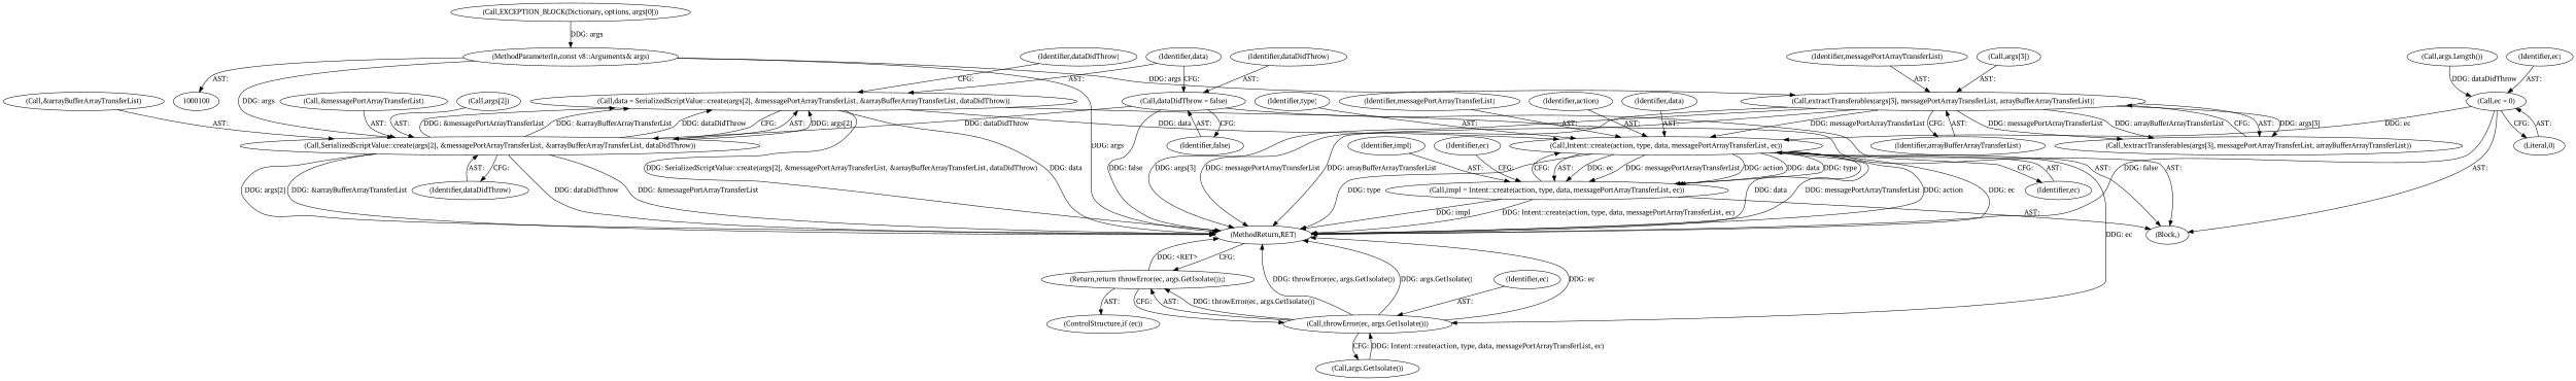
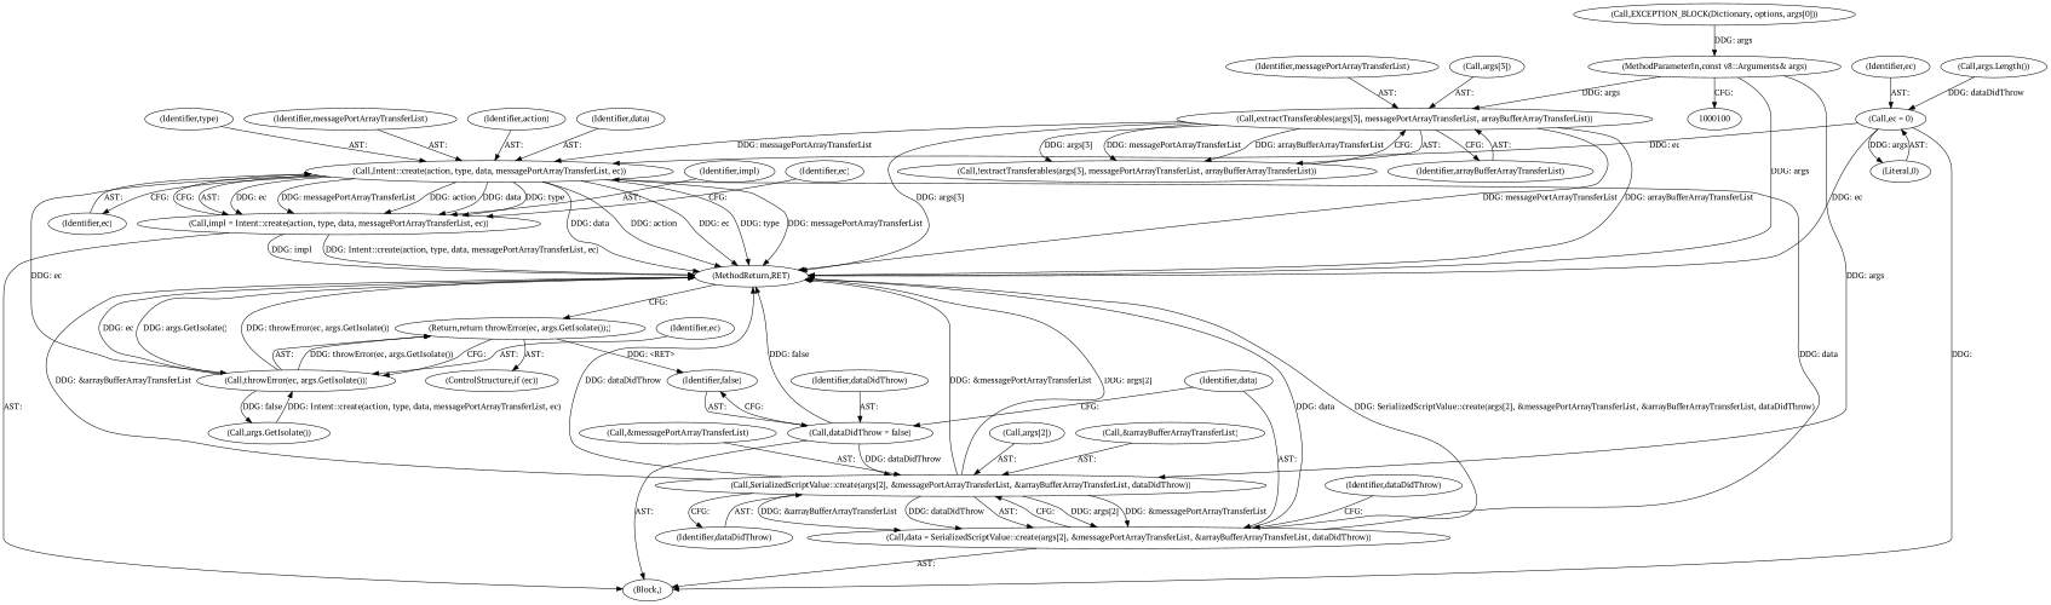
  digraph {
    fontname="PT Serif"
    node [fontname="PT Serif"]
    edge [fontname="PT Serif"]
    n1 [label="(Call,Intent::create(action, type, data, messagePortArrayTransferList, ec))"]
    n2 [label="(Call,impl = Intent::create(action, type, data, messagePortArrayTransferList, ec))"]
    n3 [label="(Call,throwError(ec, args.GetIsolate()))"]
    n4 [label="(Identifier,ec)"]
    n5 [label="(MethodReturn,RET)"]
    n6 [label="(Block,)"]
    n7 [label="(Return,return throwError(ec, args.GetIsolate());)"]
    n8 [label="(Call,args.GetIsolate())"]
    n9 [label="(Call,data = SerializedScriptValue::create(args[2], &messagePortArrayTransferList, &arrayBufferArrayTransferList, dataDidThrow))"]
    n10 [label="(Call,SerializedScriptValue::create(args[2], &messagePortArrayTransferList, &arrayBufferArrayTransferList, dataDidThrow))"]
    n11 [label="(Identifier,dataDidThrow)"]
    n12 [label="(MethodParameterIn,const v8::Arguments& args)"]
    n13 [label="(Call,extractTransferables(args[3], messagePortArrayTransferList, arrayBufferArrayTransferList))"]
    1000100
    n15 [label="(Call,!extractTransferables(args[3], messagePortArrayTransferList, arrayBufferArrayTransferList))"]
    n16 [label="(Identifier,arrayBufferArrayTransferList)"]
    n17 [label="(Call,EXCEPTION_BLOCK(Dictionary, options, args[0]))"]
    n18 [label="(Call,dataDidThrow = false)"]
    n19 [label="(Identifier,false)"]
    n20 [label="(Call,ec = 0)"]
    n21 [label="(Literal,0)"]
    n22 [label="(ControlStructure,if (ec))"]
    n23 [label="(Identifier,messagePortArrayTransferList)"]
    n24 [label="(Call,args.Length())"]
    n25 [label="(Identifier,dataDidThrow)"]
    n26 [label="(Identifier,dataDidThrow)"]
    n27 [label="(Identifier,ec)"]
    n28 [label="(Identifier,data)"]
    n29 [label="(Call,args[3])"]
    n30 [label="(Identifier,data)"]
    n31 [label="(Identifier,type)"]
    n32 [label="(Call,&arrayBufferArrayTransferList)"]
    n33 [label="(Call,&messagePortArrayTransferList)"]
    n34 [label="(Identifier,impl)"]
    n35 [label="(Identifier,ec)"]
    n36 [label="(Identifier,messagePortArrayTransferList)"]
    n37 [label="(Identifier,ec)"]
    n38 [label="(Identifier,action)"]
    n39 [label="(Call,args[2])"]
    n1 -> n2 [label="AST: "]
    n1 -> n2 [label="DDG: ec"]
    n1 -> n2 [label="DDG: messagePortArrayTransferList"]
    n1 -> n2 [label="DDG: action"]
    n1 -> n2 [label="DDG: data"]
    n1 -> n2 [label="DDG: type"]
    n1 -> n3 [label="DDG: ec"]
    n1 -> n4 [label="CFG: "]
    n1 -> n5 [label="DDG: data"]
    n1 -> n5 [label="DDG: messagePortArrayTransferList"]
    n1 -> n5 [label="DDG: action"]
    n1 -> n5 [label="DDG: ec"]
    n1 -> n5 [label="DDG: type"]
    n2 -> n1 [label="CFG: "]
    n2 -> n5 [label="DDG: impl"]
    n2 -> n5 [label="DDG: Intent::create(action, type, data, messagePortArrayTransferList, ec)"]
    n2 -> n6 [label="AST: "]
    n3 -> n5 [label="DDG: args.GetIsolate()"]
    n3 -> n5 [label="DDG: ec"]
    n3 -> n5 [label="DDG: throwError(ec, args.GetIsolate())"]
    n3 -> n7 [label="AST: "]
    n3 -> n7 [label="DDG: throwError(ec, args.GetIsolate())"]
-   n3 -> n8 [label="CFG: "]
+   n3 -> n8 [label="DDG: false"]
    n4 -> n1 [label="AST: "]
    n5 -> n7 [label="CFG: "]
    n7 -> n3 [label="CFG: "]
-   n7 -> n5 [label="DDG: <RET>"]
+   n7 -> n19 [label="DDG: <RET>"]
    n7 -> n22 [label="AST: "]
    n8 -> n3 [label="DDG: Intent::create(action, type, data, messagePortArrayTransferList, ec)"]
    n9 -> n1 [label="DDG: data"]
    n9 -> n5 [label="DDG: data"]
    n9 -> n5 [label="DDG: SerializedScriptValue::create(args[2], &messagePortArrayTransferList, &arrayBufferArrayTransferList, dataDidThrow)"]
    n9 -> n6 [label="AST: "]
    n9 -> n10 [label="CFG: "]
    n10 -> n5 [label="DDG: &arrayBufferArrayTransferList"]
    n10 -> n5 [label="DDG: dataDidThrow"]
    n10 -> n5 [label="DDG: &messagePortArrayTransferList"]
    n10 -> n5 [label="DDG: args[2]"]
    n10 -> n9 [label="AST: "]
    n10 -> n9 [label="DDG: args[2]"]
    n10 -> n9 [label="DDG: &messagePortArrayTransferList"]
    n10 -> n9 [label="DDG: &arrayBufferArrayTransferList"]
    n10 -> n9 [label="DDG: dataDidThrow"]
    n10 -> n11 [label="CFG: "]
    n11 -> n10 [label="AST: "]
    n12 -> n5 [label="DDG: args"]
    n12 -> n10 [label="DDG: args"]
    n12 -> n13 [label="DDG: args"]
-   n12 -> 1000100 [label="AST: "]
+   n12 -> 1000100 [label="CFG: "]
    n13 -> n1 [label="DDG: messagePortArrayTransferList"]
    n13 -> n5 [label="DDG: arrayBufferArrayTransferList"]
    n13 -> n5 [label="DDG: args[3]"]
    n13 -> n5 [label="DDG: messagePortArrayTransferList"]
    n13 -> n15 [label="AST: "]
    n13 -> n15 [label="DDG: args[3]"]
    n13 -> n15 [label="DDG: messagePortArrayTransferList"]
    n13 -> n15 [label="DDG: arrayBufferArrayTransferList"]
    n13 -> n16 [label="CFG: "]
    n15 -> n13 [label="CFG: "]
    n16 -> n13 [label="AST: "]
    n17 -> n12 [label="DDG: args"]
    n18 -> n5 [label="DDG: false"]
    n18 -> n6 [label="AST: "]
    n18 -> n10 [label="DDG: dataDidThrow"]
    n18 -> n19 [label="CFG: "]
    n19 -> n18 [label="AST: "]
    n20 -> n1 [label="DDG: ec"]
-   n20 -> n5 [label="DDG: false"]
-   n20 -> n6 [label="AST: "]
-   n20 -> n21 [label="CFG: "]
+   n20 -> n5 [label="DDG: ec"]
+   n20 -> n6 [label="DDG: "]
+   n20 -> n21 [label="DDG: args"]
    n21 -> n20 [label="AST: "]
    n23 -> n13 [label="AST: "]
    n24 -> n20 [label="DDG: dataDidThrow"]
    n25 -> n9 [label="CFG: "]
    n26 -> n18 [label="AST: "]
    n27 -> n3 [label="AST: "]
    n28 -> n1 [label="AST: "]
    n29 -> n13 [label="AST: "]
    n30 -> n9 [label="AST: "]
    n30 -> n18 [label="CFG: "]
    n31 -> n1 [label="AST: "]
    n32 -> n10 [label="AST: "]
    n33 -> n10 [label="AST: "]
    n34 -> n2 [label="AST: "]
    n35 -> n2 [label="CFG: "]
    n36 -> n1 [label="AST: "]
    n37 -> n20 [label="AST: "]
    n38 -> n1 [label="AST: "]
    n39 -> n10 [label="AST: "]
  }
